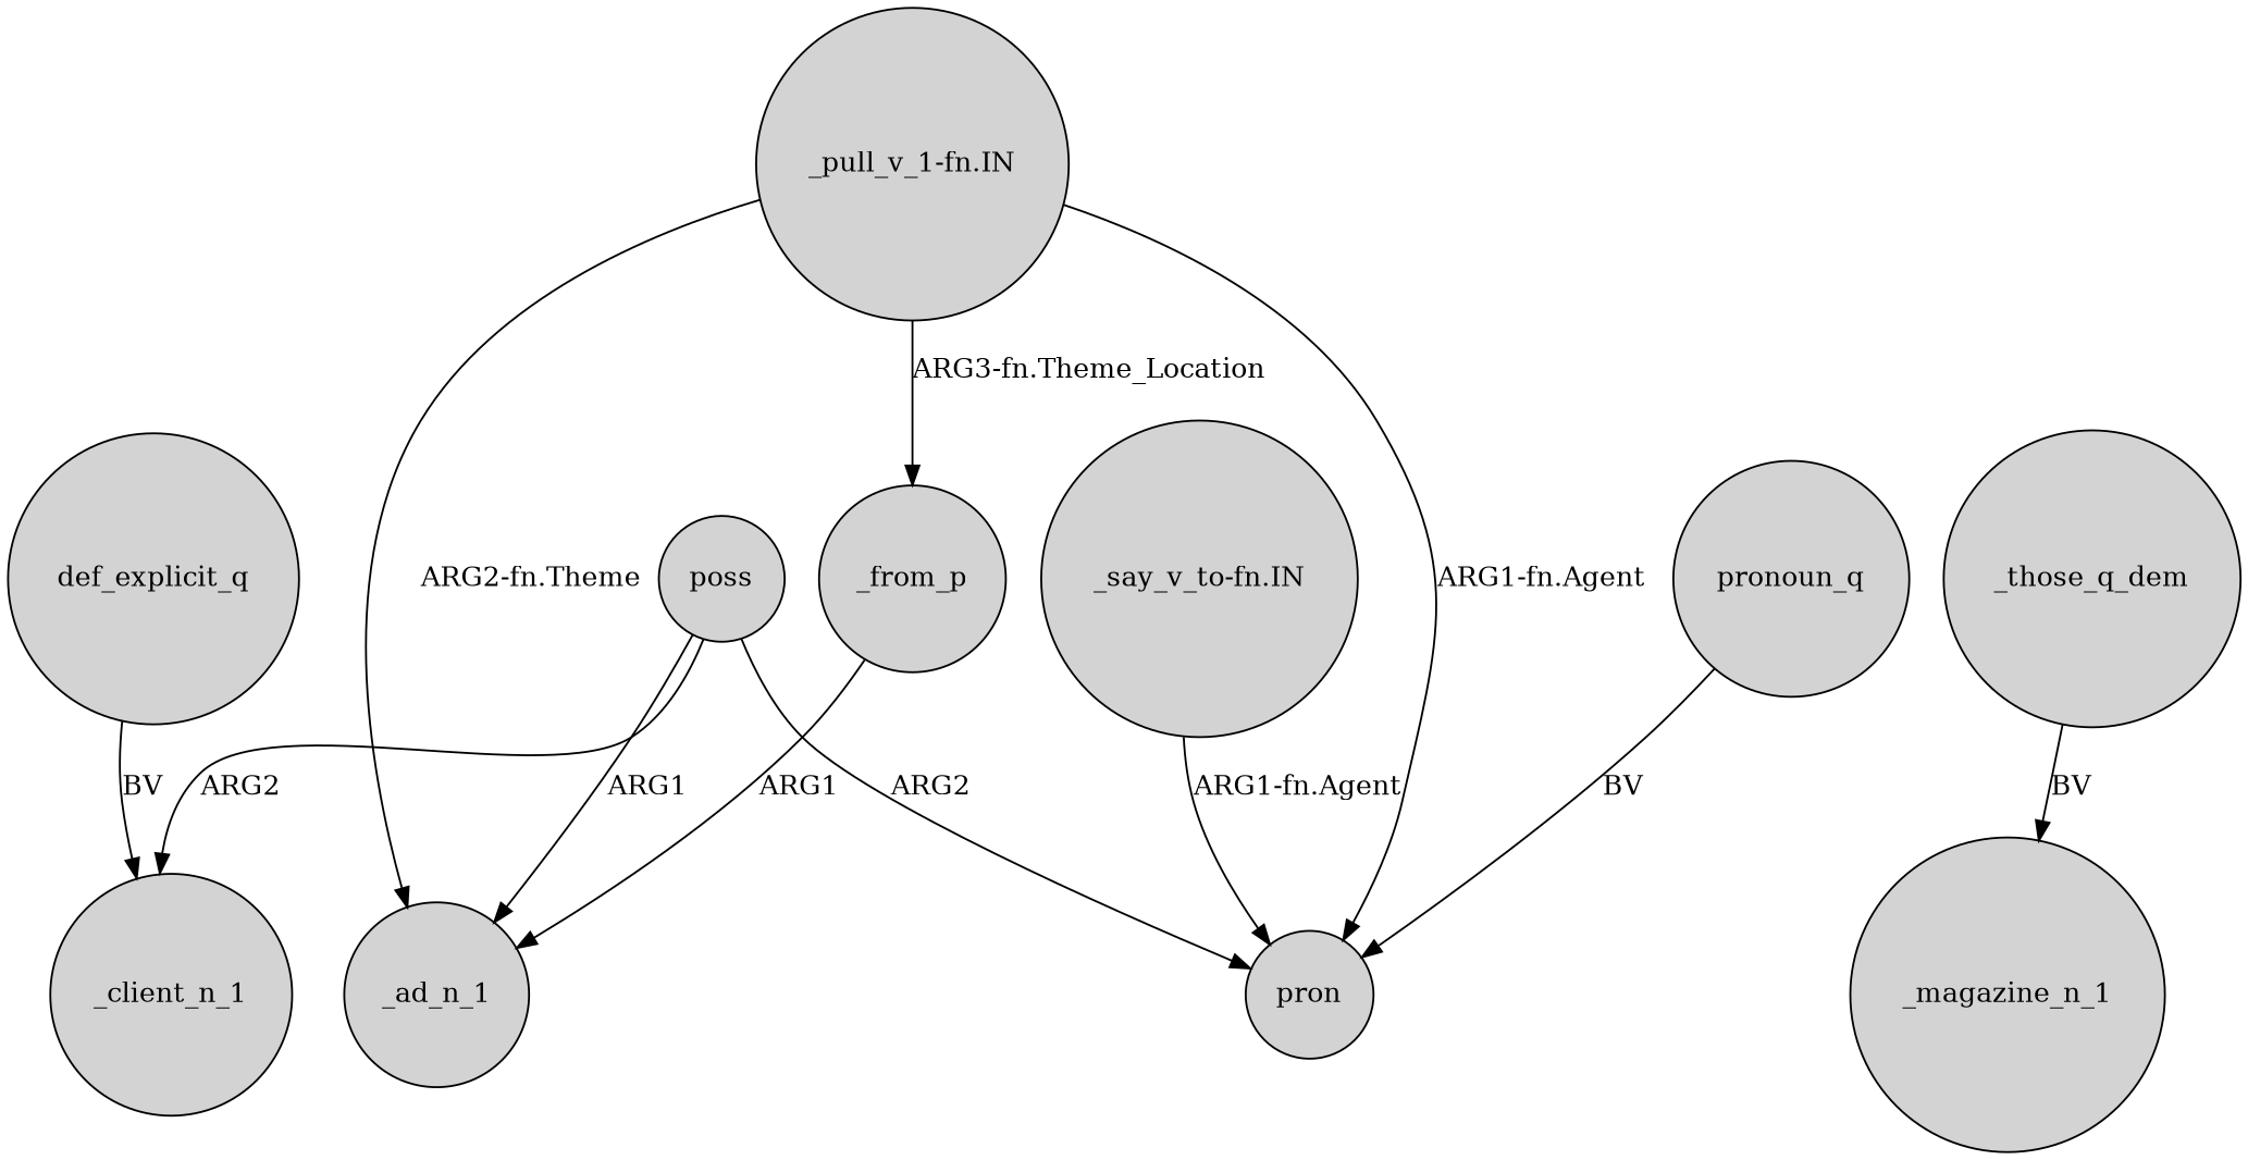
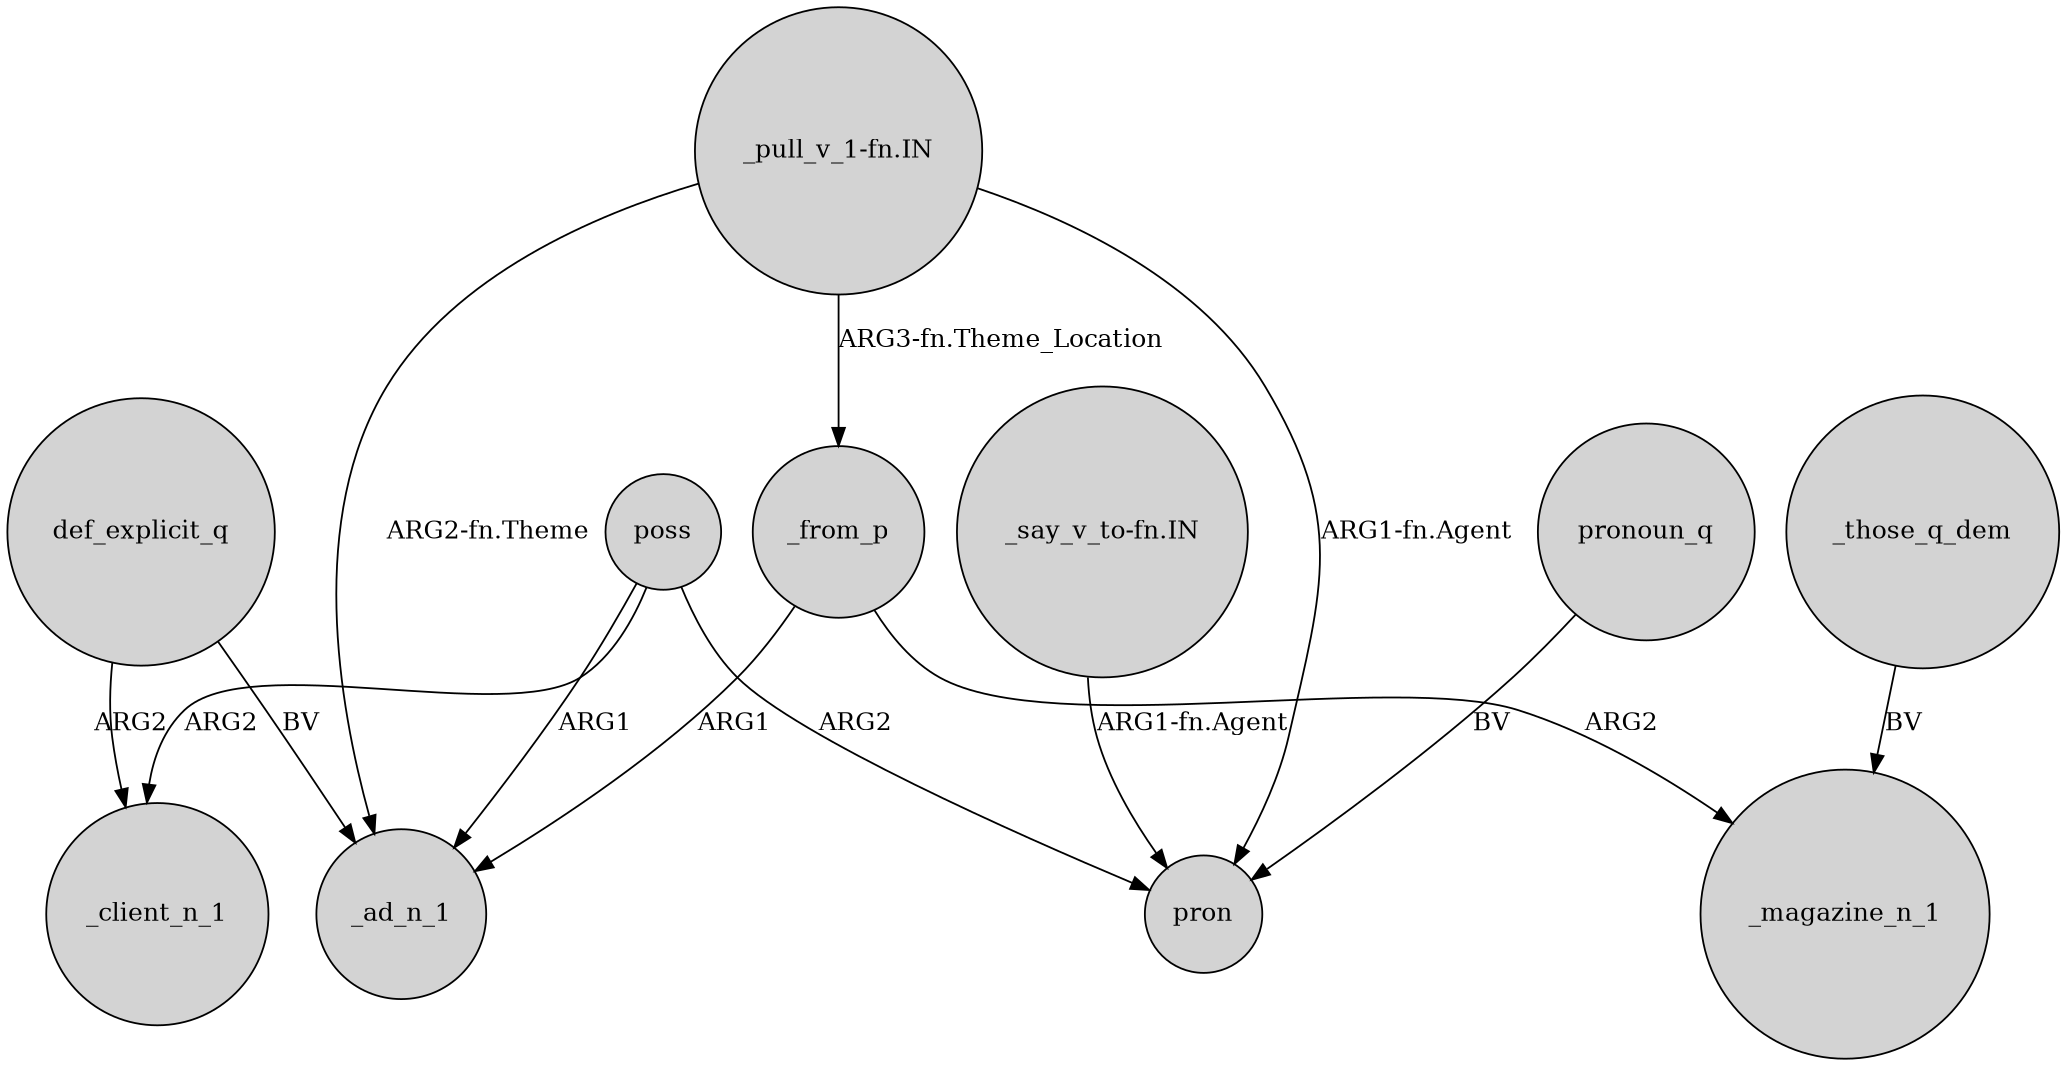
  digraph {
    node [shape=circle style=filled]
    def_explicit_q
    _client_n_1
    _ad_n_1
    "_say_v_to-fn.IN"
    pron
    "_pull_v_1-fn.IN"
    _from_p
    _magazine_n_1
    poss
    _those_q_dem
    pronoun_q
-   def_explicit_q -> _client_n_1 [label=BV]
+   def_explicit_q -> _client_n_1 [label=ARG2]
+   def_explicit_q -> _ad_n_1 [label=BV]
    "_say_v_to-fn.IN" -> pron [label="ARG1-fn.Agent"]
    "_pull_v_1-fn.IN" -> _ad_n_1 [label="ARG2-fn.Theme"]
    "_pull_v_1-fn.IN" -> pron [label="ARG1-fn.Agent"]
    "_pull_v_1-fn.IN" -> _from_p [label="ARG3-fn.Theme_Location"]
    _from_p -> _ad_n_1 [label=ARG1]
+   _from_p -> _magazine_n_1 [label=ARG2]
    poss -> _client_n_1 [label=ARG2]
    poss -> _ad_n_1 [label=ARG1]
    poss -> pron [label=ARG2]
    _those_q_dem -> _magazine_n_1 [label=BV]
    pronoun_q -> pron [label=BV]
  }
